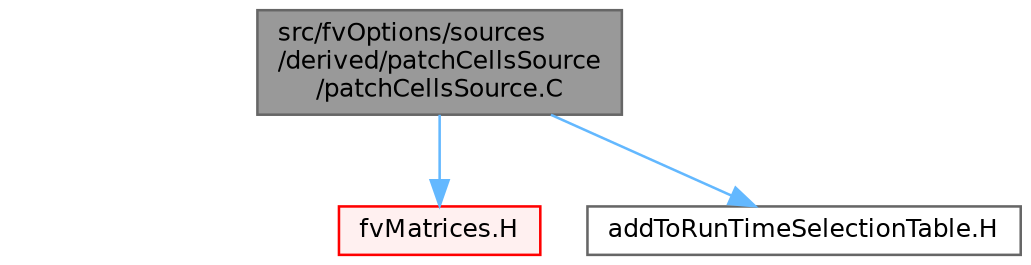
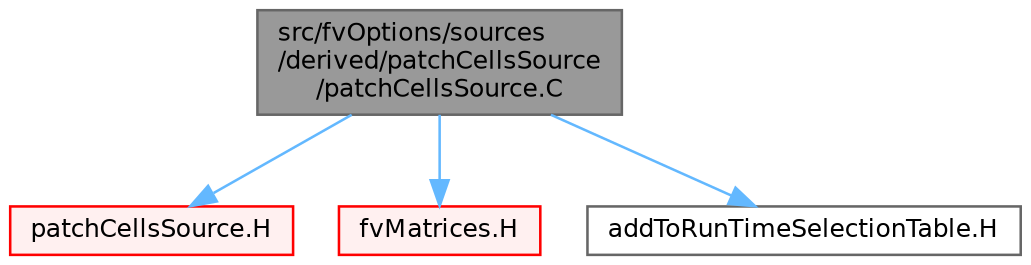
  digraph {
    node [color=red fillcolor="#FFF0F0" fontname=Helvetica fontsize=10 shape=box style=filled]
    edge [color=steelblue1 fontname=Helvetica fontsize=10 labelfontname=Helvetica labelfontsize=10 style=solid]
    n1 [color=gray40 fillcolor=grey60 fontcolor=black height=0.2 label="src/fvOptions/sources\l/derived/patchCellsSource\l/patchCellsSource.C" width=0.4]
+   n2 [height=0.2 label="patchCellsSource.H" width=0.4]
    n3 [height=0.2 label="fvMatrices.H" width=0.4]
    n4 [color=grey40 fillcolor=white height=0.2 label="addToRunTimeSelectionTable.H" width=0.4]
+   n1 -> n2
    n1 -> n3
    n1 -> n4
  }
